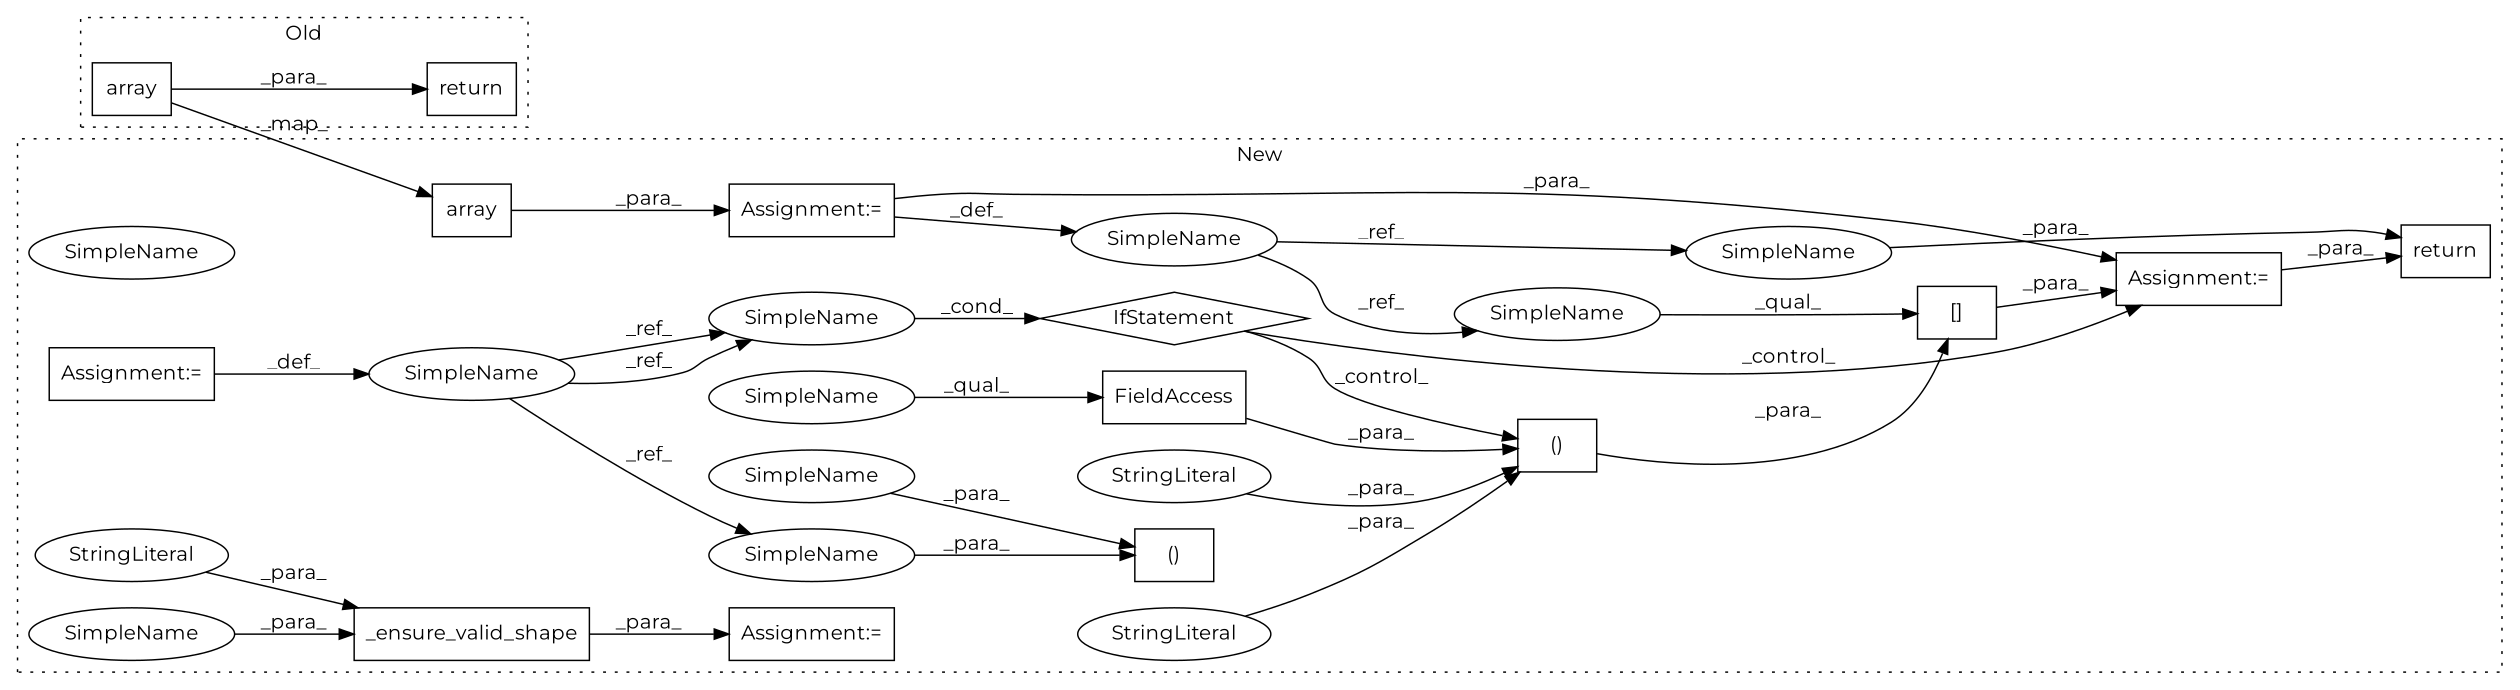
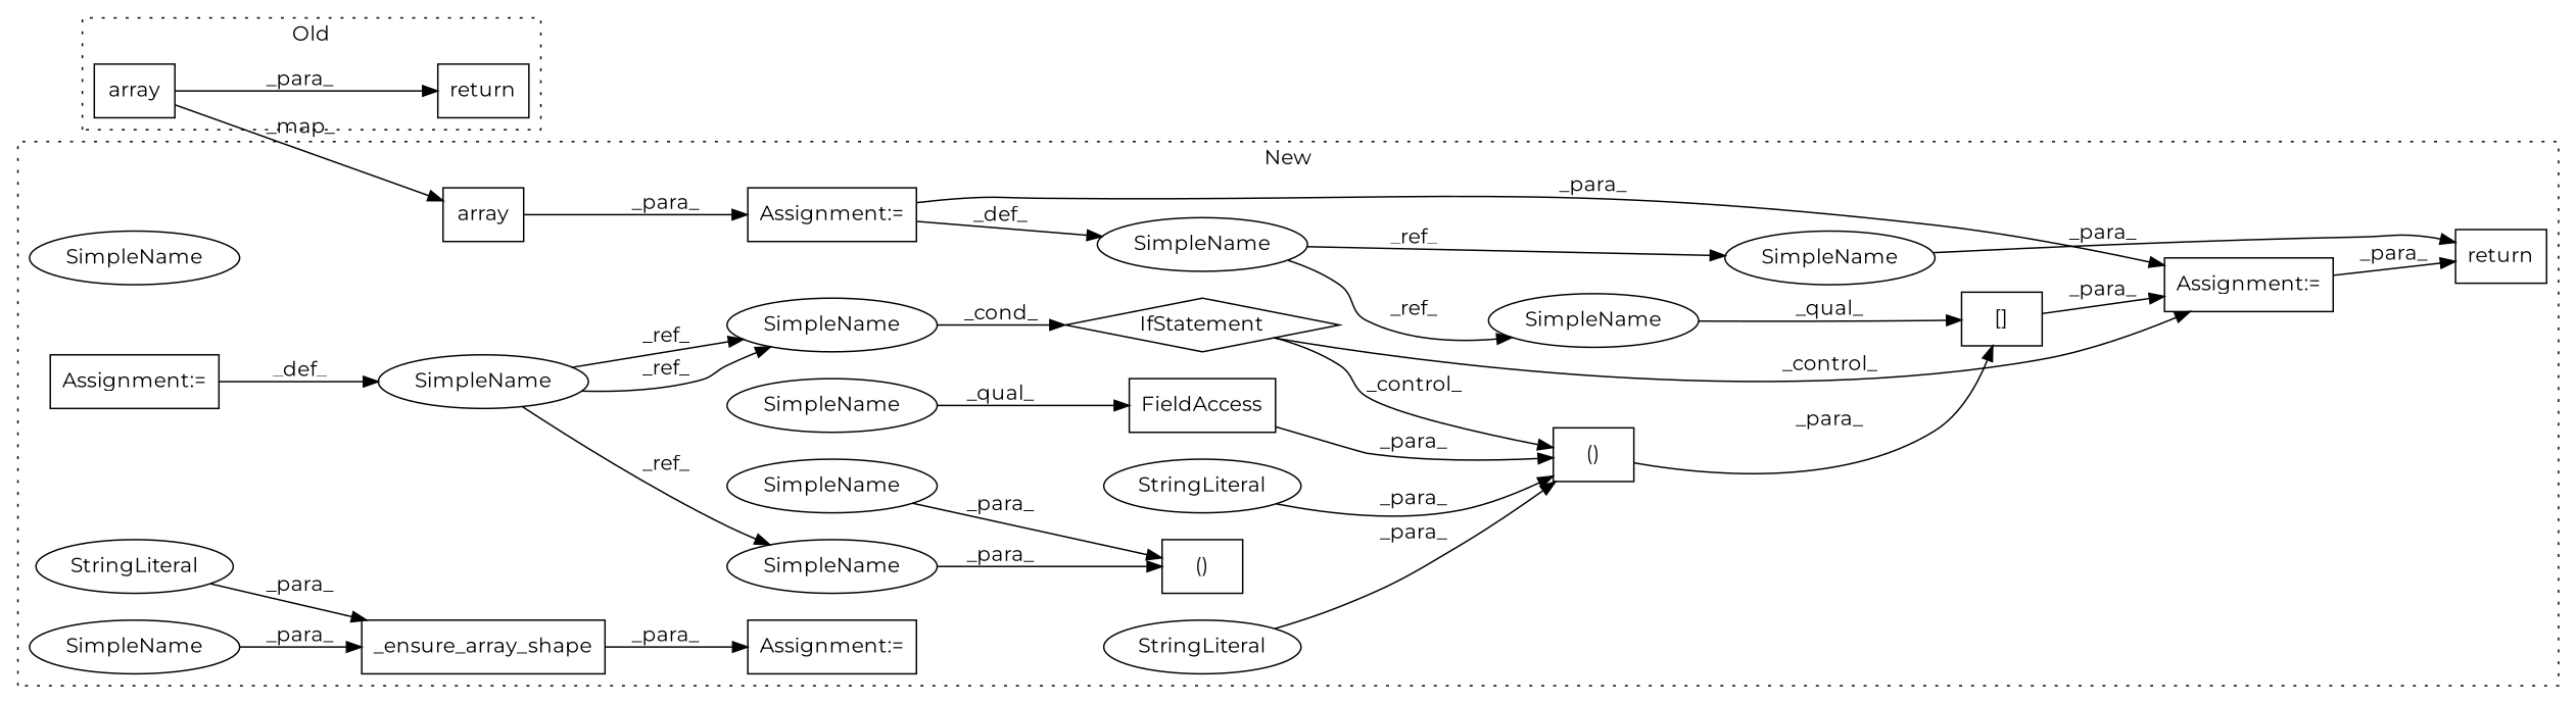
  digraph {
    rankdir=LR
    fontname=Montserrat
    node [a=42 l=6 s=10495 shape=box fontname=Montserrat]
    edge [fontname=Montserrat]
    n1 [a=32 l="6,1" label=array s="9438,9458"]
    n2 [a=41 l=7 label=return s=9425]
    n3 [a=32 l="6,1" label=array s="10427,10447"]
    n4 [a=7 l=1 label="Assignment:=" s=10420]
    n5 [a=41 l=7 label=return s=10580]
    n6 [a=106 l=71 label="()"]
    n7 [a=22 l=13 label=FieldAccess]
    n8 [a=2 l="14,2" label="[]" s="10481,10566"]
    n9 [label=SimpleName s=9964 shape=ellipse]
    n10 [a=25 l="4,2" label=IfStatement s="10454,10464" shape=diamond]
    n11 [a=106 l=24 label="()" s=10230]
-   n12 [a=32 l="20,1" label=_ensure_valid_shape s="10256,10320"]
+   n12 [a=32 l="20,1" label=_ensure_array_shape s="10256,10320"]
    n13 [label=SimpleName s=10414 shape=ellipse]
    n14 [label=SimpleName s=10458 shape=ellipse]
    n15 [a=45 l=16 label=StringLiteral s=10550 shape=ellipse]
    n16 [a=45 l=16 label=StringLiteral s=10521 shape=ellipse]
    n17 [a=7 l=2 label="Assignment:=" s=10254]
    n18 [a=7 label="Assignment:=" s=9964]
    n19 [a=45 l=38 label=StringLiteral s=10282 shape=ellipse]
    n20 [a=7 l=1 label="Assignment:=" s=10480]
    n21 [label=SimpleName s=10587 shape=ellipse]
    n22 [label=SimpleName s=10481 shape=ellipse]
    n23 [l=5 label=SimpleName s=10230 shape=ellipse]
    n24 [l=5 label=SimpleName s=10276 shape=ellipse]
    n25 [l=5 label=SimpleName shape=ellipse]
    n26 [label=SimpleName s=10248 shape=ellipse]
    n27 [label=SimpleName s=10458 shape=ellipse]
    subgraph cluster_1 {
      label=Old
      style=dotted
      n1
      n2
    }
    subgraph cluster_2 {
      label=New
      style=dotted
      n3
      n4
      n5
      n6
      n7
      n8
      n9
      n10
      n11
      n12
      n13
      n14
      n15
      n16
      n17
      n18
      n19
      n20
      n21
      n22
      n23
      n24
      n25
      n26
      n27
    }
    n1 -> n2 [label=_para_]
    n1 -> n3 [label=_map_]
    n3 -> n4 [label=_para_]
    n4 -> n13 [label=_def_]
    n4 -> n20 [label=_para_]
    n6 -> n8 [label=_para_]
    n7 -> n6 [label=_para_]
    n8 -> n20 [label=_para_]
    n9 -> n26 [label=_ref_]
    n9 -> n27 [label=_ref_]
    n9 -> n27 [label=_ref_]
    n10 -> n6 [label=_control_]
    n10 -> n20 [label=_control_]
    n12 -> n17 [label=_para_]
    n13 -> n21 [label=_ref_]
    n13 -> n22 [label=_ref_]
    n15 -> n6 [label=_para_]
    n16 -> n6 [label=_para_]
    n18 -> n9 [label=_def_]
    n19 -> n12 [label=_para_]
    n20 -> n5 [label=_para_]
    n21 -> n5 [label=_para_]
    n22 -> n8 [label=_qual_]
    n23 -> n11 [label=_para_]
    n24 -> n12 [label=_para_]
    n25 -> n7 [label=_qual_]
    n26 -> n11 [label=_para_]
    n27 -> n10 [label=_cond_]
  }
